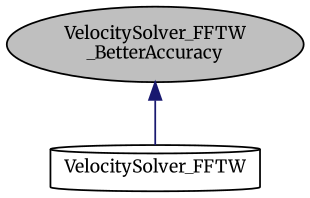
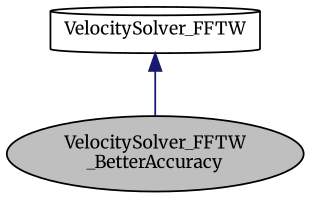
  digraph {
    fontname=Merriweather
    node [color=black fontname=Merriweather fontsize=10 style=filled]
    n1 [fillcolor=grey75 fontcolor=black height=0.2 label="VelocitySolver_FFTW\l_BetterAccuracy" shape=ellipse width=0.4]
    n2 [fillcolor=white height=0.2 label=VelocitySolver_FFTW shape=cylinder width=0.4]
-   n1 -> n2 [color=midnightblue dir=back fontname=Merriweather fontsize=10 labelfontname=Helvetica labelfontsize=10 style=solid]
+   n2 -> n1 [color=midnightblue dir=back fontname=Merriweather fontsize=10 labelfontname=Helvetica labelfontsize=10 style=solid]
  }
